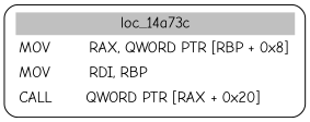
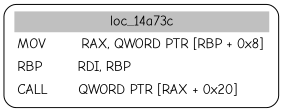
  digraph {
    rankdir=LR
    fontname="Comic Neue"
-   n1 [fontname="Comic Neue" label=<<table border="0" cellborder="0" cellpadding="3"><tr><td align="center" colspan="2" bgcolor="grey">loc_14a73c</td></tr><tr><td align="left">MOV        RAX, QWORD PTR [RBP + 0x8]</td></tr><tr><td align="left">MOV        RDI, RBP</td></tr><tr><td align="left">CALL       QWORD PTR [RAX + 0x20]</td></tr></table>> shape=Mrecord]
+   n1 [fontname="Comic Neue" label=<<table border="0" cellborder="0" cellpadding="3"><tr><td align="center" colspan="2" bgcolor="grey">loc_14a73c</td></tr><tr><td align="left">MOV        RAX, QWORD PTR [RBP + 0x8]</td></tr><tr><td align="left">RBP        RDI, RBP</td></tr><tr><td align="left">CALL       QWORD PTR [RAX + 0x20]</td></tr></table>> shape=Mrecord]
  }
